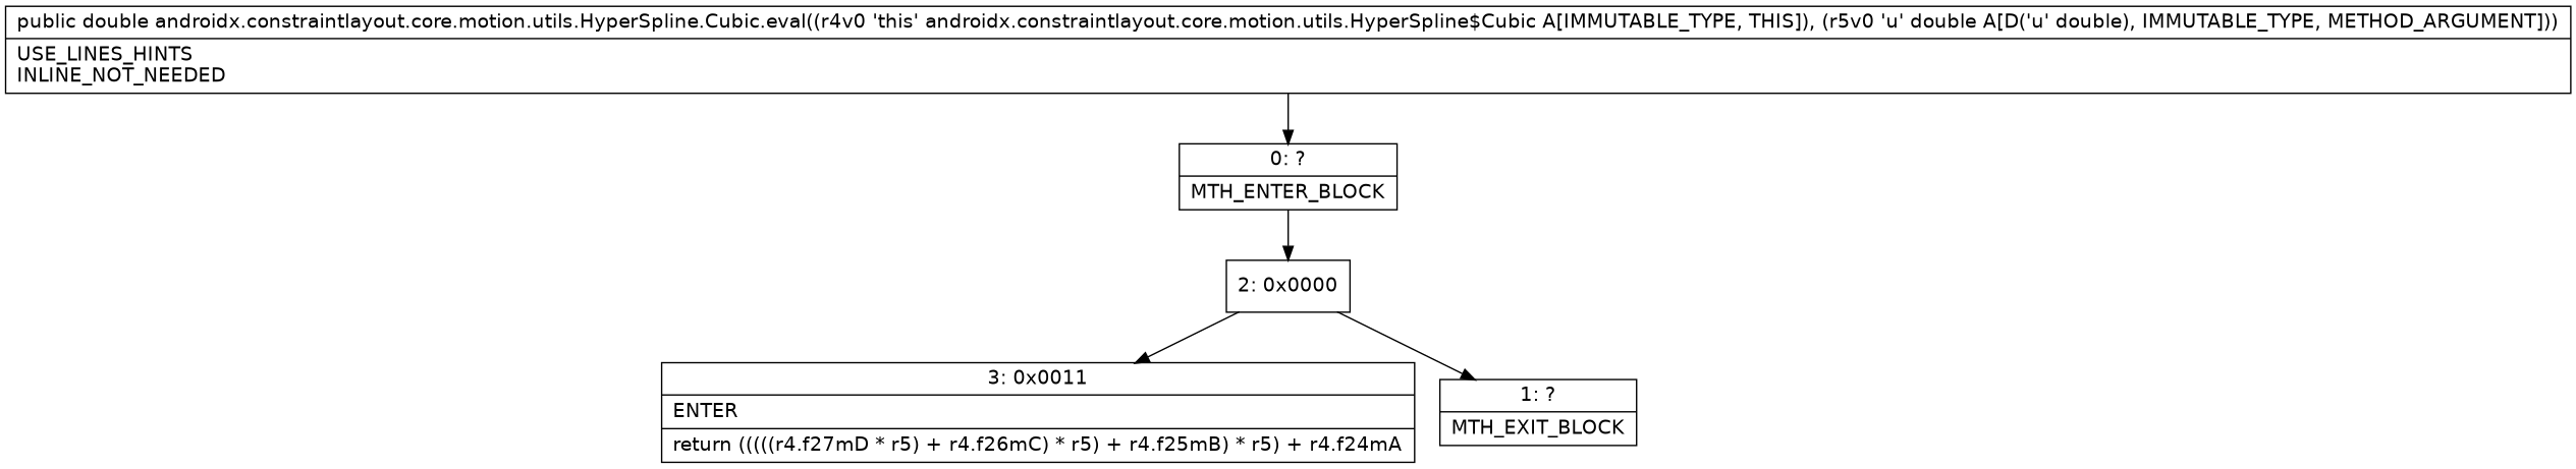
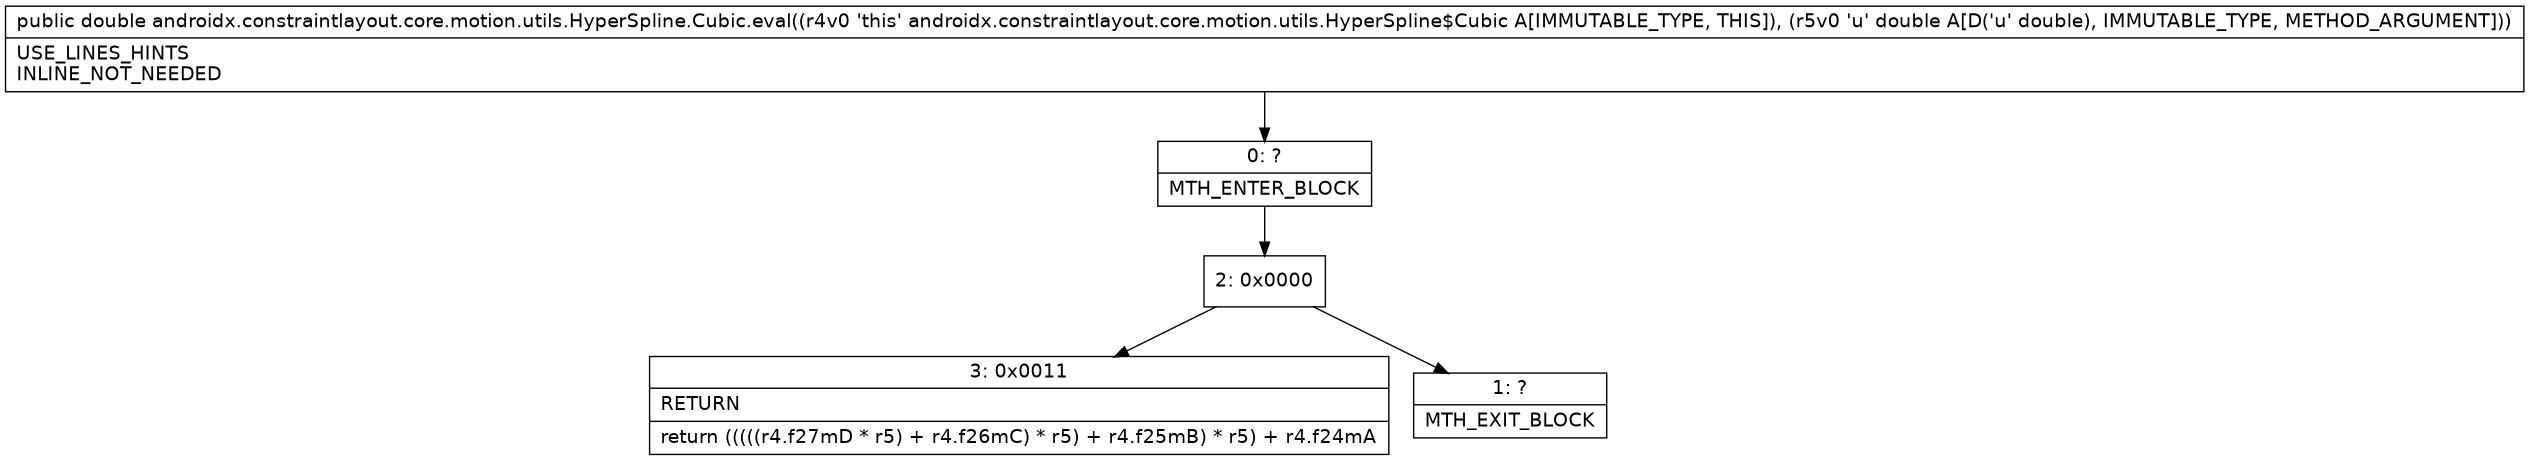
  digraph {
    fontname="DejaVu Sans"
    node [fontname="DejaVu Sans" shape=record]
    edge [fontname="DejaVu Sans"]
    n1 [label="{0\:\ ?|MTH_ENTER_BLOCK\l}"]
    n2 [label="{2\:\ 0x0000}"]
-   n3 [label="{3\:\ 0x0011|ENTER\l|return (((((r4.f27mD * r5) + r4.f26mC) * r5) + r4.f25mB) * r5) + r4.f24mA\l}"]
+   n3 [label="{3\:\ 0x0011|RETURN\l|return (((((r4.f27mD * r5) + r4.f26mC) * r5) + r4.f25mB) * r5) + r4.f24mA\l}"]
    n4 [label="{1\:\ ?|MTH_EXIT_BLOCK\l}"]
    n5 [label="{public double androidx.constraintlayout.core.motion.utils.HyperSpline.Cubic.eval((r4v0 'this' androidx.constraintlayout.core.motion.utils.HyperSpline$Cubic A[IMMUTABLE_TYPE, THIS]), (r5v0 'u' double A[D('u' double), IMMUTABLE_TYPE, METHOD_ARGUMENT]))  | USE_LINES_HINTS\lINLINE_NOT_NEEDED\l}"]
    n1 -> n2
    n2 -> n3
    n2 -> n4
    n5 -> n1
  }
